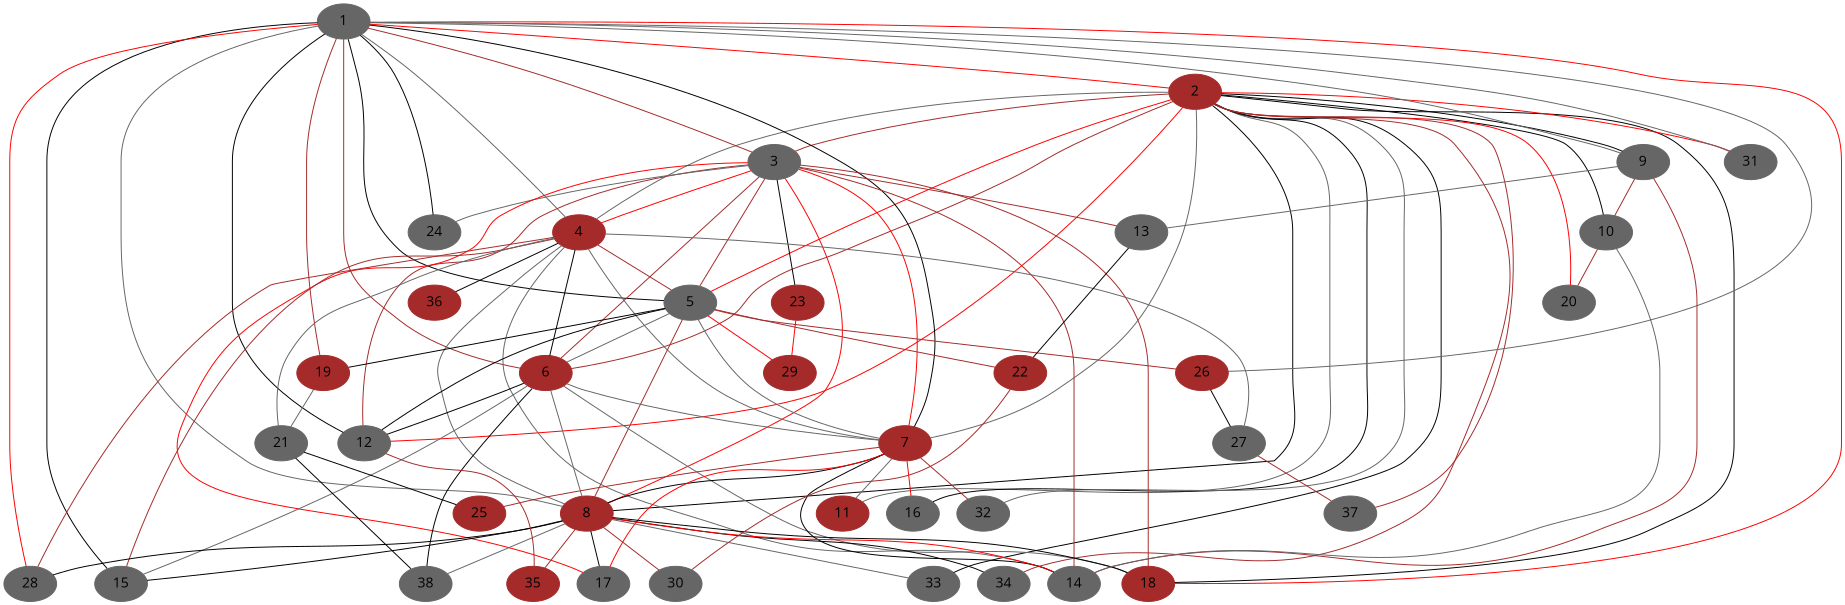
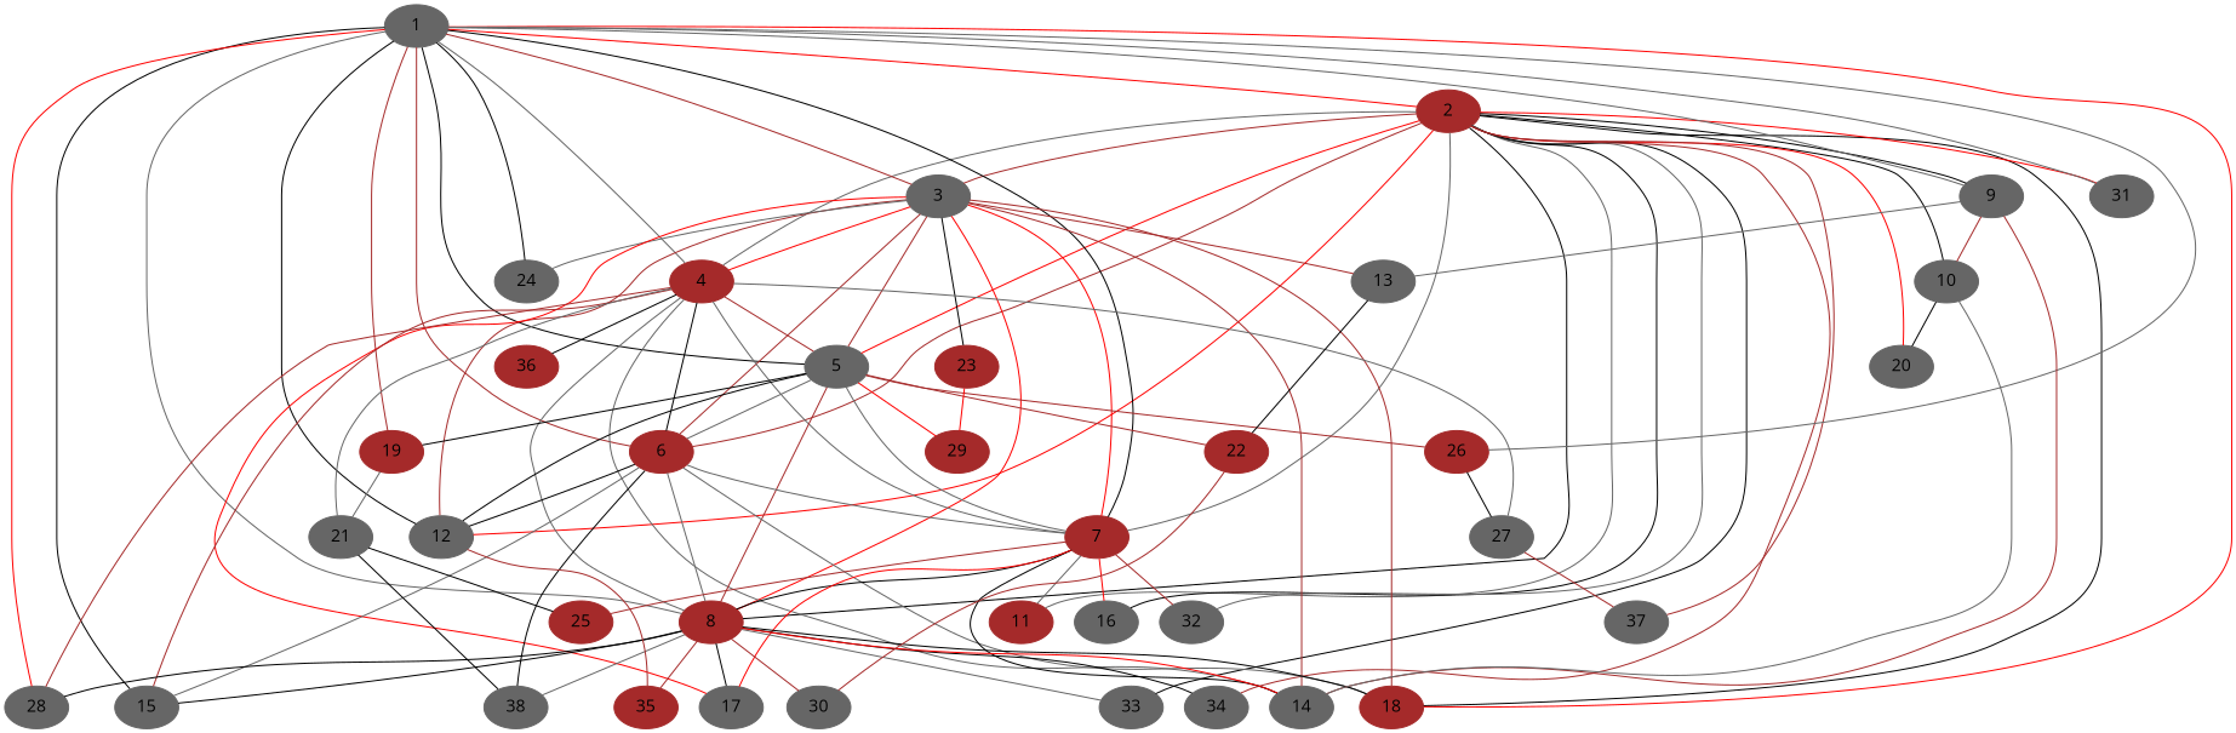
  graph {
    fontname="Open Sans"
    node [color=gray40 fontname="Open Sans" style=filled]
    edge [color=black fontname="Open Sans" weight=1.0]
    2 [color=brown]
    1
    3
    4 [color=brown]
    5
    6 [color=brown]
    7 [color=brown]
    8 [color=brown]
    9
    12
    15
    18 [color=brown]
    19 [color=brown]
    24
    26 [color=brown]
    28
    31
    10
    11 [color=brown]
    16
    20
    32
    33
    34
    37
    13
    14
    17
    23 [color=brown]
    21
    27
    36 [color=brown]
    22 [color=brown]
    29 [color=brown]
    38
    25 [color=brown]
    30
    35 [color=brown]
    2 -- 3 [color=brown weight=4.0]
    2 -- 4 [color=gray40 weight=2.0]
    2 -- 5 [color=red weight=2.0]
    2 -- 6 [color=brown weight=2.0]
    2 -- 7 [color=gray40 weight=3.0]
    2 -- 8 [weight=3.0]
    2 -- 9
    2 -- 12 [color=red]
    2 -- 18
    2 -- 31 [color=red]
    2 -- 10
    2 -- 11 [color=gray40]
    2 -- 16
    2 -- 20 [color=red]
    2 -- 32 [color=gray40]
    2 -- 33 [weight=2.0]
    2 -- 34 [color=brown]
    2 -- 37 [color=brown]
    1 -- 2 [color=red weight=3.0]
    1 -- 3 [color=brown weight=3.0]
    1 -- 4 [color=gray40 weight=2.0]
    1 -- 5
    1 -- 6 [color=brown weight=14.0]
    1 -- 7 [weight=3.0]
    1 -- 8 [color=gray40 weight=3.0]
    1 -- 9 [color=gray40]
    1 -- 12 [weight=3.0]
    1 -- 15 [weight=2.0]
    1 -- 18 [color=red]
    1 -- 19 [color=brown]
    1 -- 24 [weight=2.0]
    1 -- 26 [color=gray40]
    1 -- 28 [color=red weight=2.0]
    1 -- 31 [color=gray40]
    3 -- 4 [color=red weight=3.0]
    3 -- 5 [color=brown weight=2.0]
    3 -- 6 [color=brown weight=3.0]
    3 -- 7 [color=red weight=2.0]
    3 -- 8 [color=red weight=2.0]
    3 -- 12 [color=brown]
    3 -- 18 [color=brown weight=2.0]
    3 -- 24 [color=gray40]
    3 -- 13 [color=brown]
    3 -- 14 [color=brown weight=5.0]
    3 -- 17 [color=red]
    3 -- 23
    4 -- 5 [color=brown]
    4 -- 6
    4 -- 7 [color=gray40]
    4 -- 8 [color=gray40]
    4 -- 15 [color=brown]
    4 -- 28 [color=brown]
    4 -- 14 [color=gray40]
    4 -- 21 [color=gray40]
    4 -- 27 [color=gray40]
    4 -- 36
    5 -- 6 [color=gray40]
    5 -- 7 [color=gray40]
    5 -- 8 [color=brown weight=2.0]
    5 -- 12
    5 -- 19
    5 -- 26 [color=brown]
    5 -- 22 [color=brown]
    5 -- 29 [color=red]
    6 -- 7 [color=gray40]
    6 -- 8 [color=gray40]
    6 -- 12
    6 -- 15 [color=gray40]
    6 -- 18 [color=gray40]
    6 -- 38
    7 -- 8
    7 -- 11 [color=gray40]
    7 -- 16 [color=red]
    7 -- 32 [color=brown]
    7 -- 14
    7 -- 17 [color=red]
    7 -- 25 [color=brown]
    8 -- 15
    8 -- 18
    8 -- 28
    8 -- 33 [color=gray40]
    8 -- 34
    8 -- 14 [color=red]
    8 -- 17
    8 -- 38 [color=gray40]
    8 -- 30 [color=brown]
    8 -- 35 [color=brown]
    9 -- 10 [color=brown]
    9 -- 13 [color=gray40]
    9 -- 14 [color=brown]
    12 -- 35 [color=brown]
    19 -- 21 [color=gray40]
    26 -- 27
-   10 -- 20 [color=brown]
+   10 -- 20
    10 -- 14 [color=gray40]
    13 -- 22
    23 -- 29 [color=red]
    21 -- 38
    21 -- 25
    27 -- 37 [color=brown]
    22 -- 30 [color=brown]
  }
